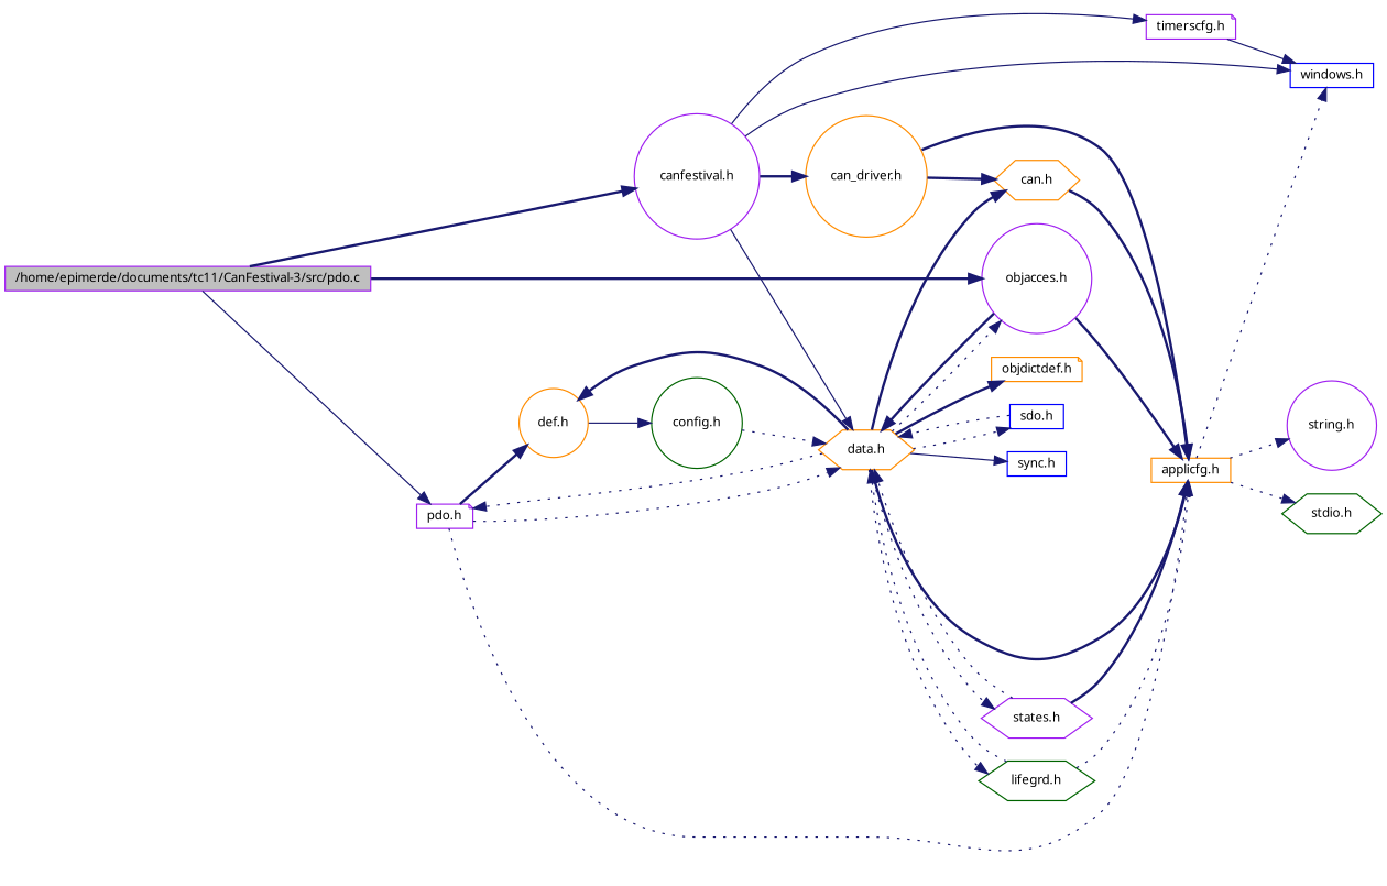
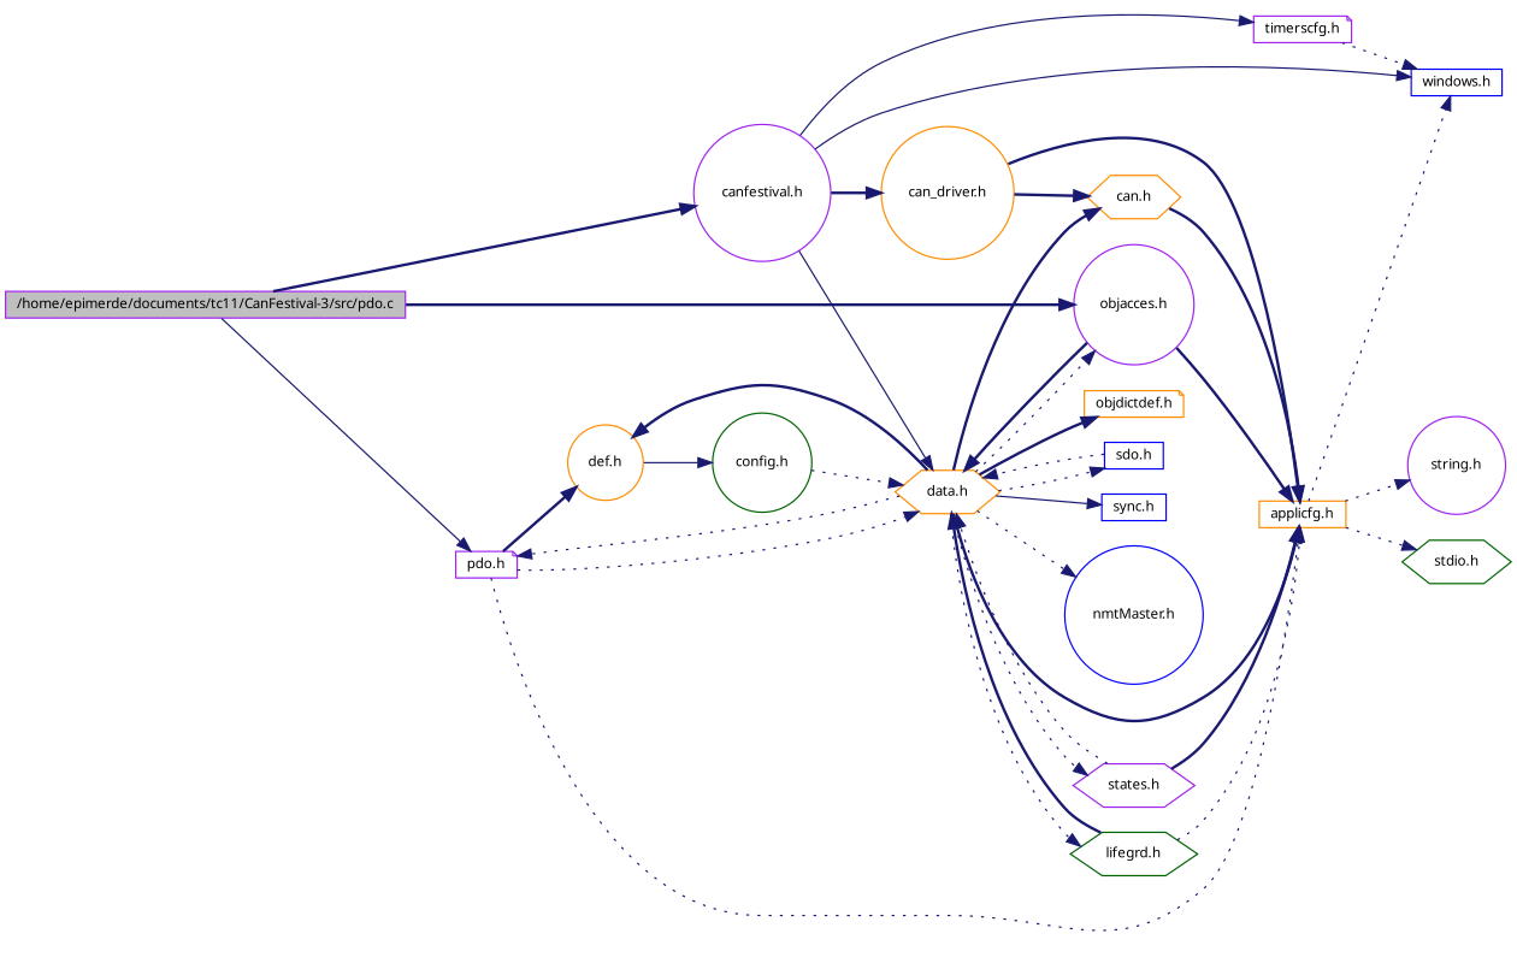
  digraph {
    rankdir=LR
    node [color=purple fillcolor=white fontname="FreeSans.ttf" fontsize=10 shape=circle style=filled]
    edge [color=midnightblue fontname="FreeSans.ttf" fontsize=10 labelfontname="FreeSans.ttf" labelfontsize=10 style=dotted]
    n1 [fillcolor=grey75 fontcolor=black height=0.2 label="/home/epimerde/documents/tc11/CanFestival-3/src/pdo.c" shape=box width=0.4]
    n2 [height=0.2 label="pdo.h" shape=note width=0.4]
    n3 [height=0.2 label="objacces.h" width=0.4]
    n4 [height=0.2 label="canfestival.h" width=0.4]
    n5 [color=darkorange height=0.2 label="applicfg.h" shape=box width=0.4]
    n6 [color=darkorange height=0.2 label="def.h" width=0.4]
    n7 [color=darkorange height=0.2 label="data.h" shape=hexagon width=0.4]
    n8 [color=blue height=0.2 label="windows.h" shape=box width=0.4]
    n9 [height=0.2 label="timerscfg.h" shape=note width=0.4]
    n10 [color=darkorange height=0.2 label="can_driver.h" width=0.4]
    n11 [height=0.2 label="string.h" width=0.4]
    n12 [color=darkgreen height=0.2 label="stdio.h" shape=hexagon width=0.4]
    n13 [color=darkgreen height=0.2 label="config.h" width=0.4]
    n14 [color=darkorange height=0.2 label="can.h" shape=hexagon width=0.4]
    n15 [color=darkorange height=0.2 label="objdictdef.h" shape=note width=0.4]
    n16 [color=blue height=0.2 label="sdo.h" shape=box width=0.4]
    n17 [height=0.2 label="states.h" shape=hexagon width=0.4]
    n18 [color=darkgreen height=0.2 label="lifegrd.h" shape=hexagon width=0.4]
    n19 [color=blue height=0.2 label="sync.h" shape=box width=0.4]
+   n20 [color=blue height=0.2 label="nmtMaster.h" width=0.4]
    n1 -> n2 [style=solid]
    n1 -> n3 [style=bold]
    n1 -> n4 [style=bold]
    n2 -> n5
    n2 -> n6 [style=bold]
    n2 -> n7
    n3 -> n5 [style=bold]
    n3 -> n7 [style=bold]
    n4 -> n7 [style=solid]
    n4 -> n8 [style=solid]
    n4 -> n9 [style=solid]
    n4 -> n10 [style=bold]
    n5 -> n8
    n5 -> n11
    n5 -> n12
    n6 -> n13 [style=solid]
    n7 -> n2
    n7 -> n3
    n7 -> n5 [style=bold]
    n7 -> n6 [style=bold]
    n7 -> n14 [style=bold]
    n7 -> n15 [style=bold]
    n7 -> n16
    n7 -> n17
    n7 -> n18
    n7 -> n19 [style=solid]
-   n9 -> n8 [style=solid]
+   n7 -> n20
+   n9 -> n8
    n10 -> n5 [style=bold]
    n10 -> n14 [style=bold]
    n13 -> n7
    n14 -> n5 [style=bold]
    n16 -> n7
    n17 -> n5 [style=bold]
    n17 -> n7
    n18 -> n5
-   n18 -> n7
+   n18 -> n7 [style=bold]
  }
